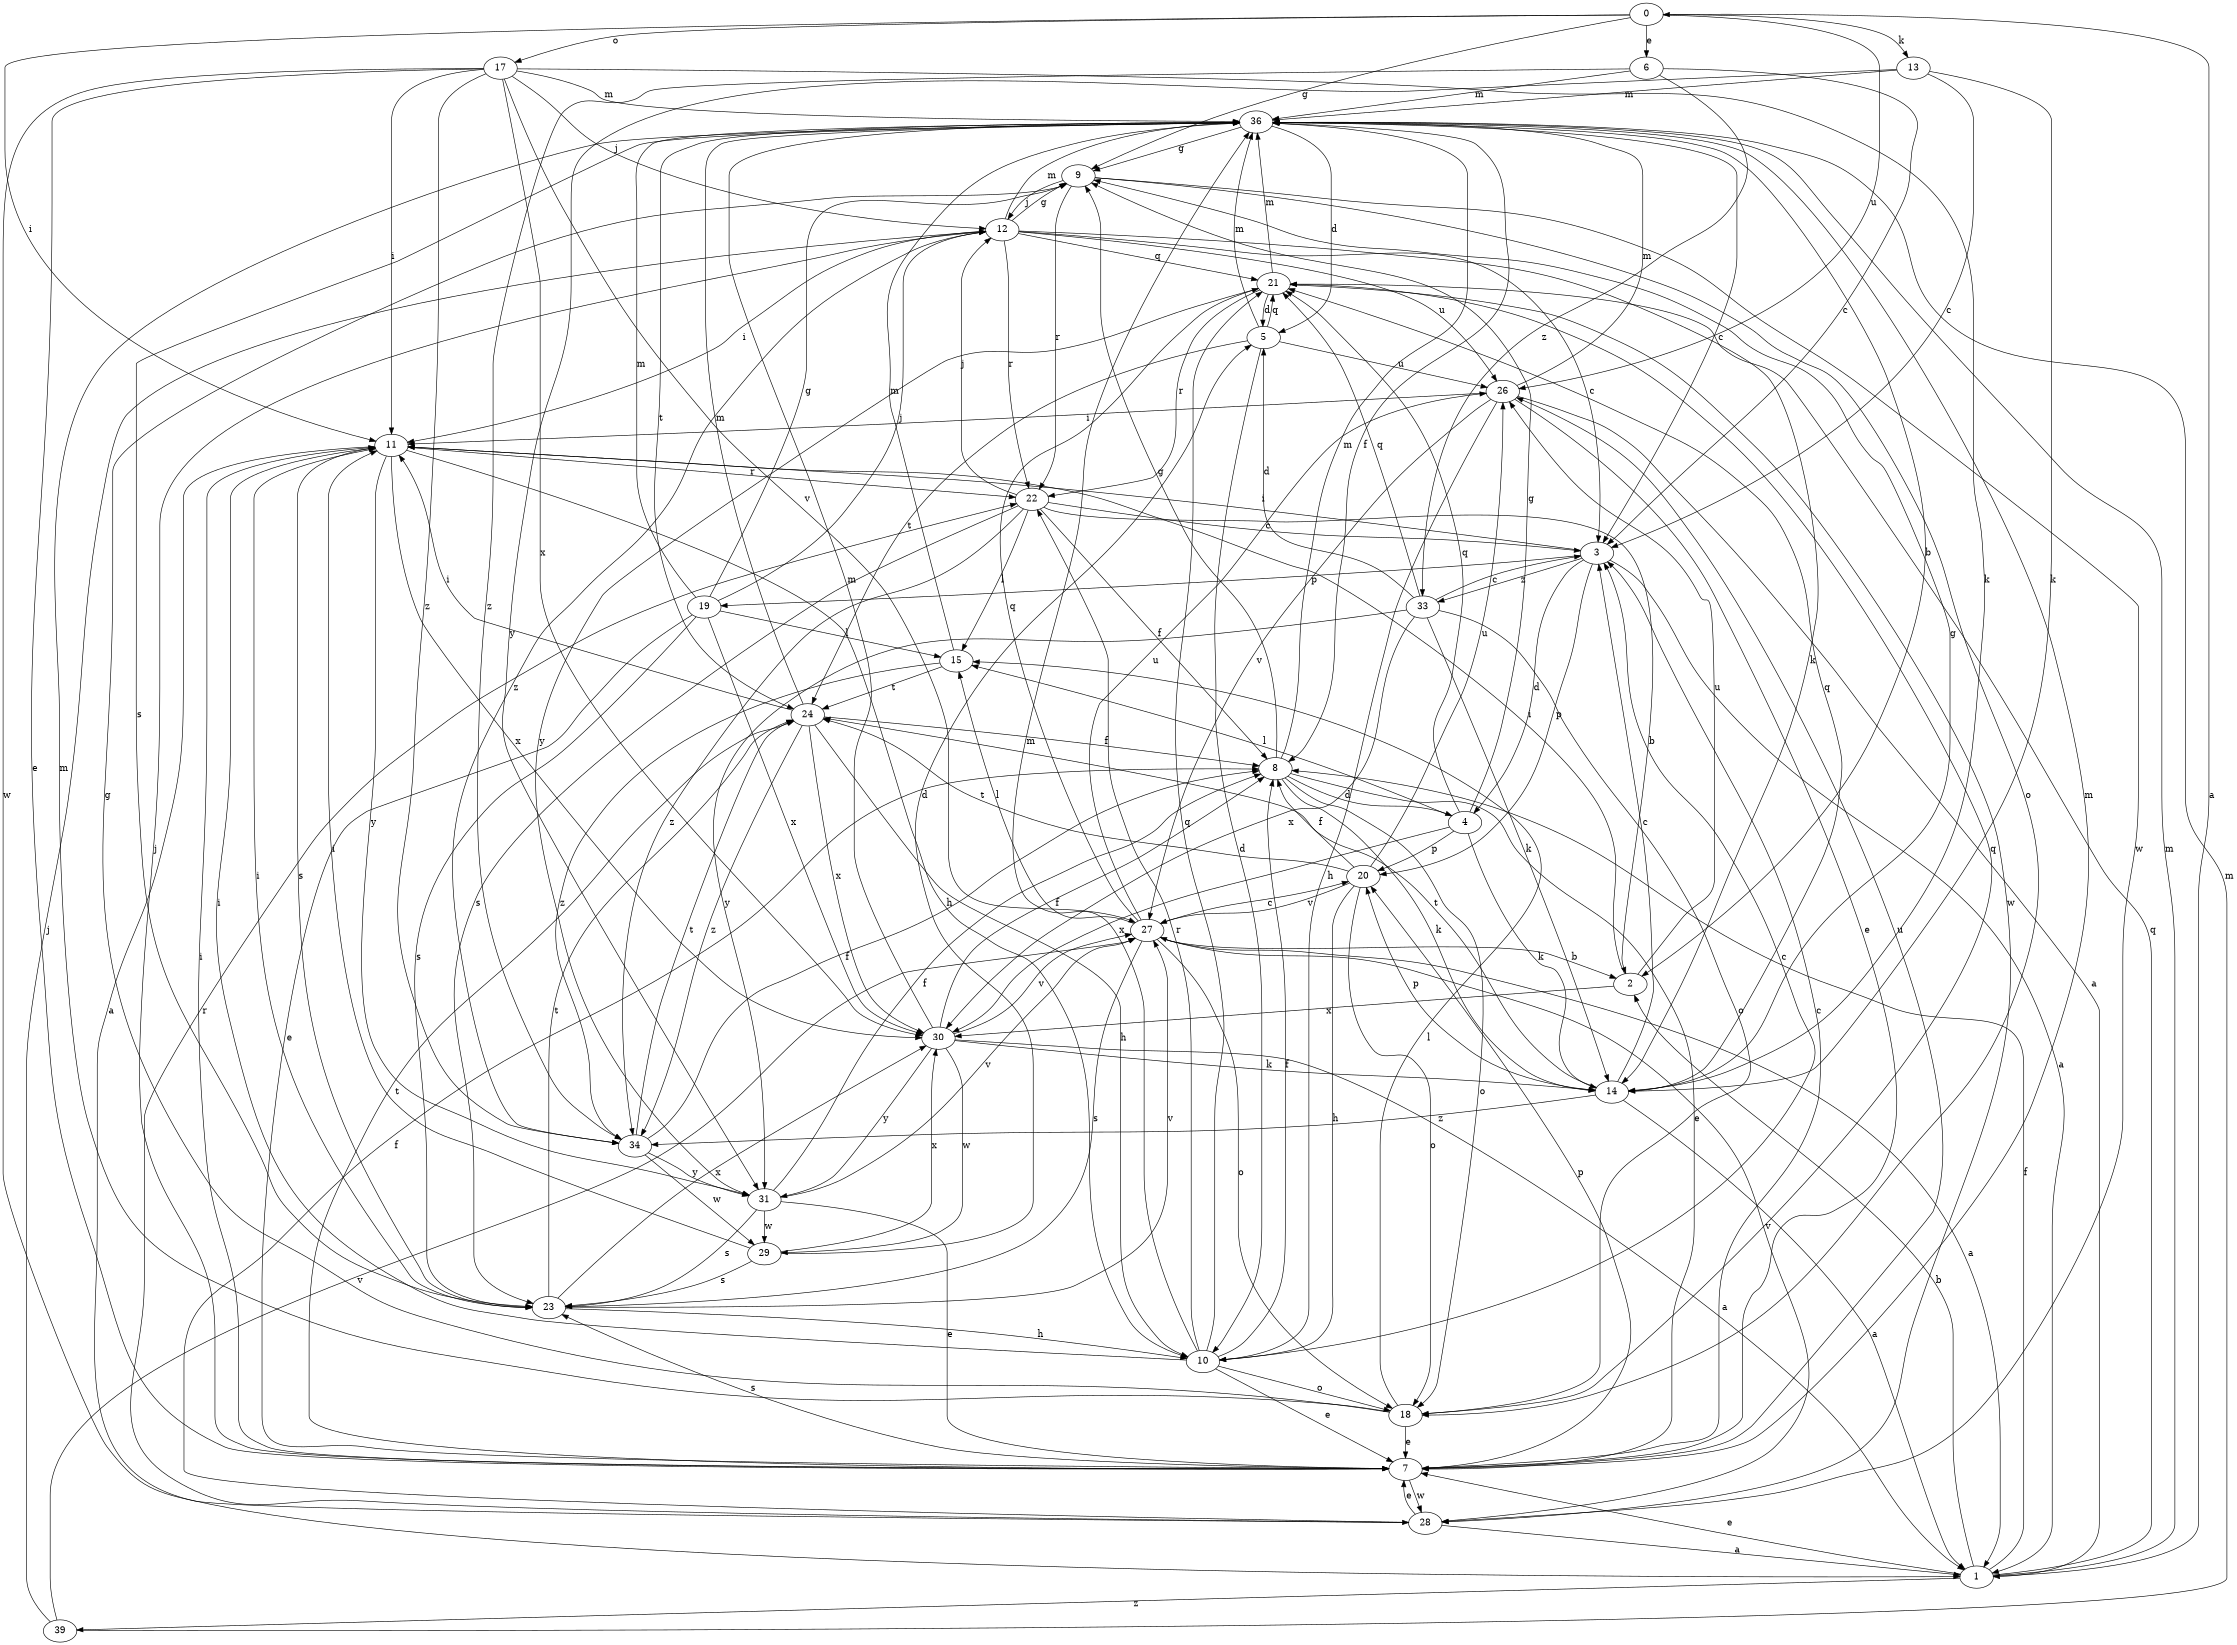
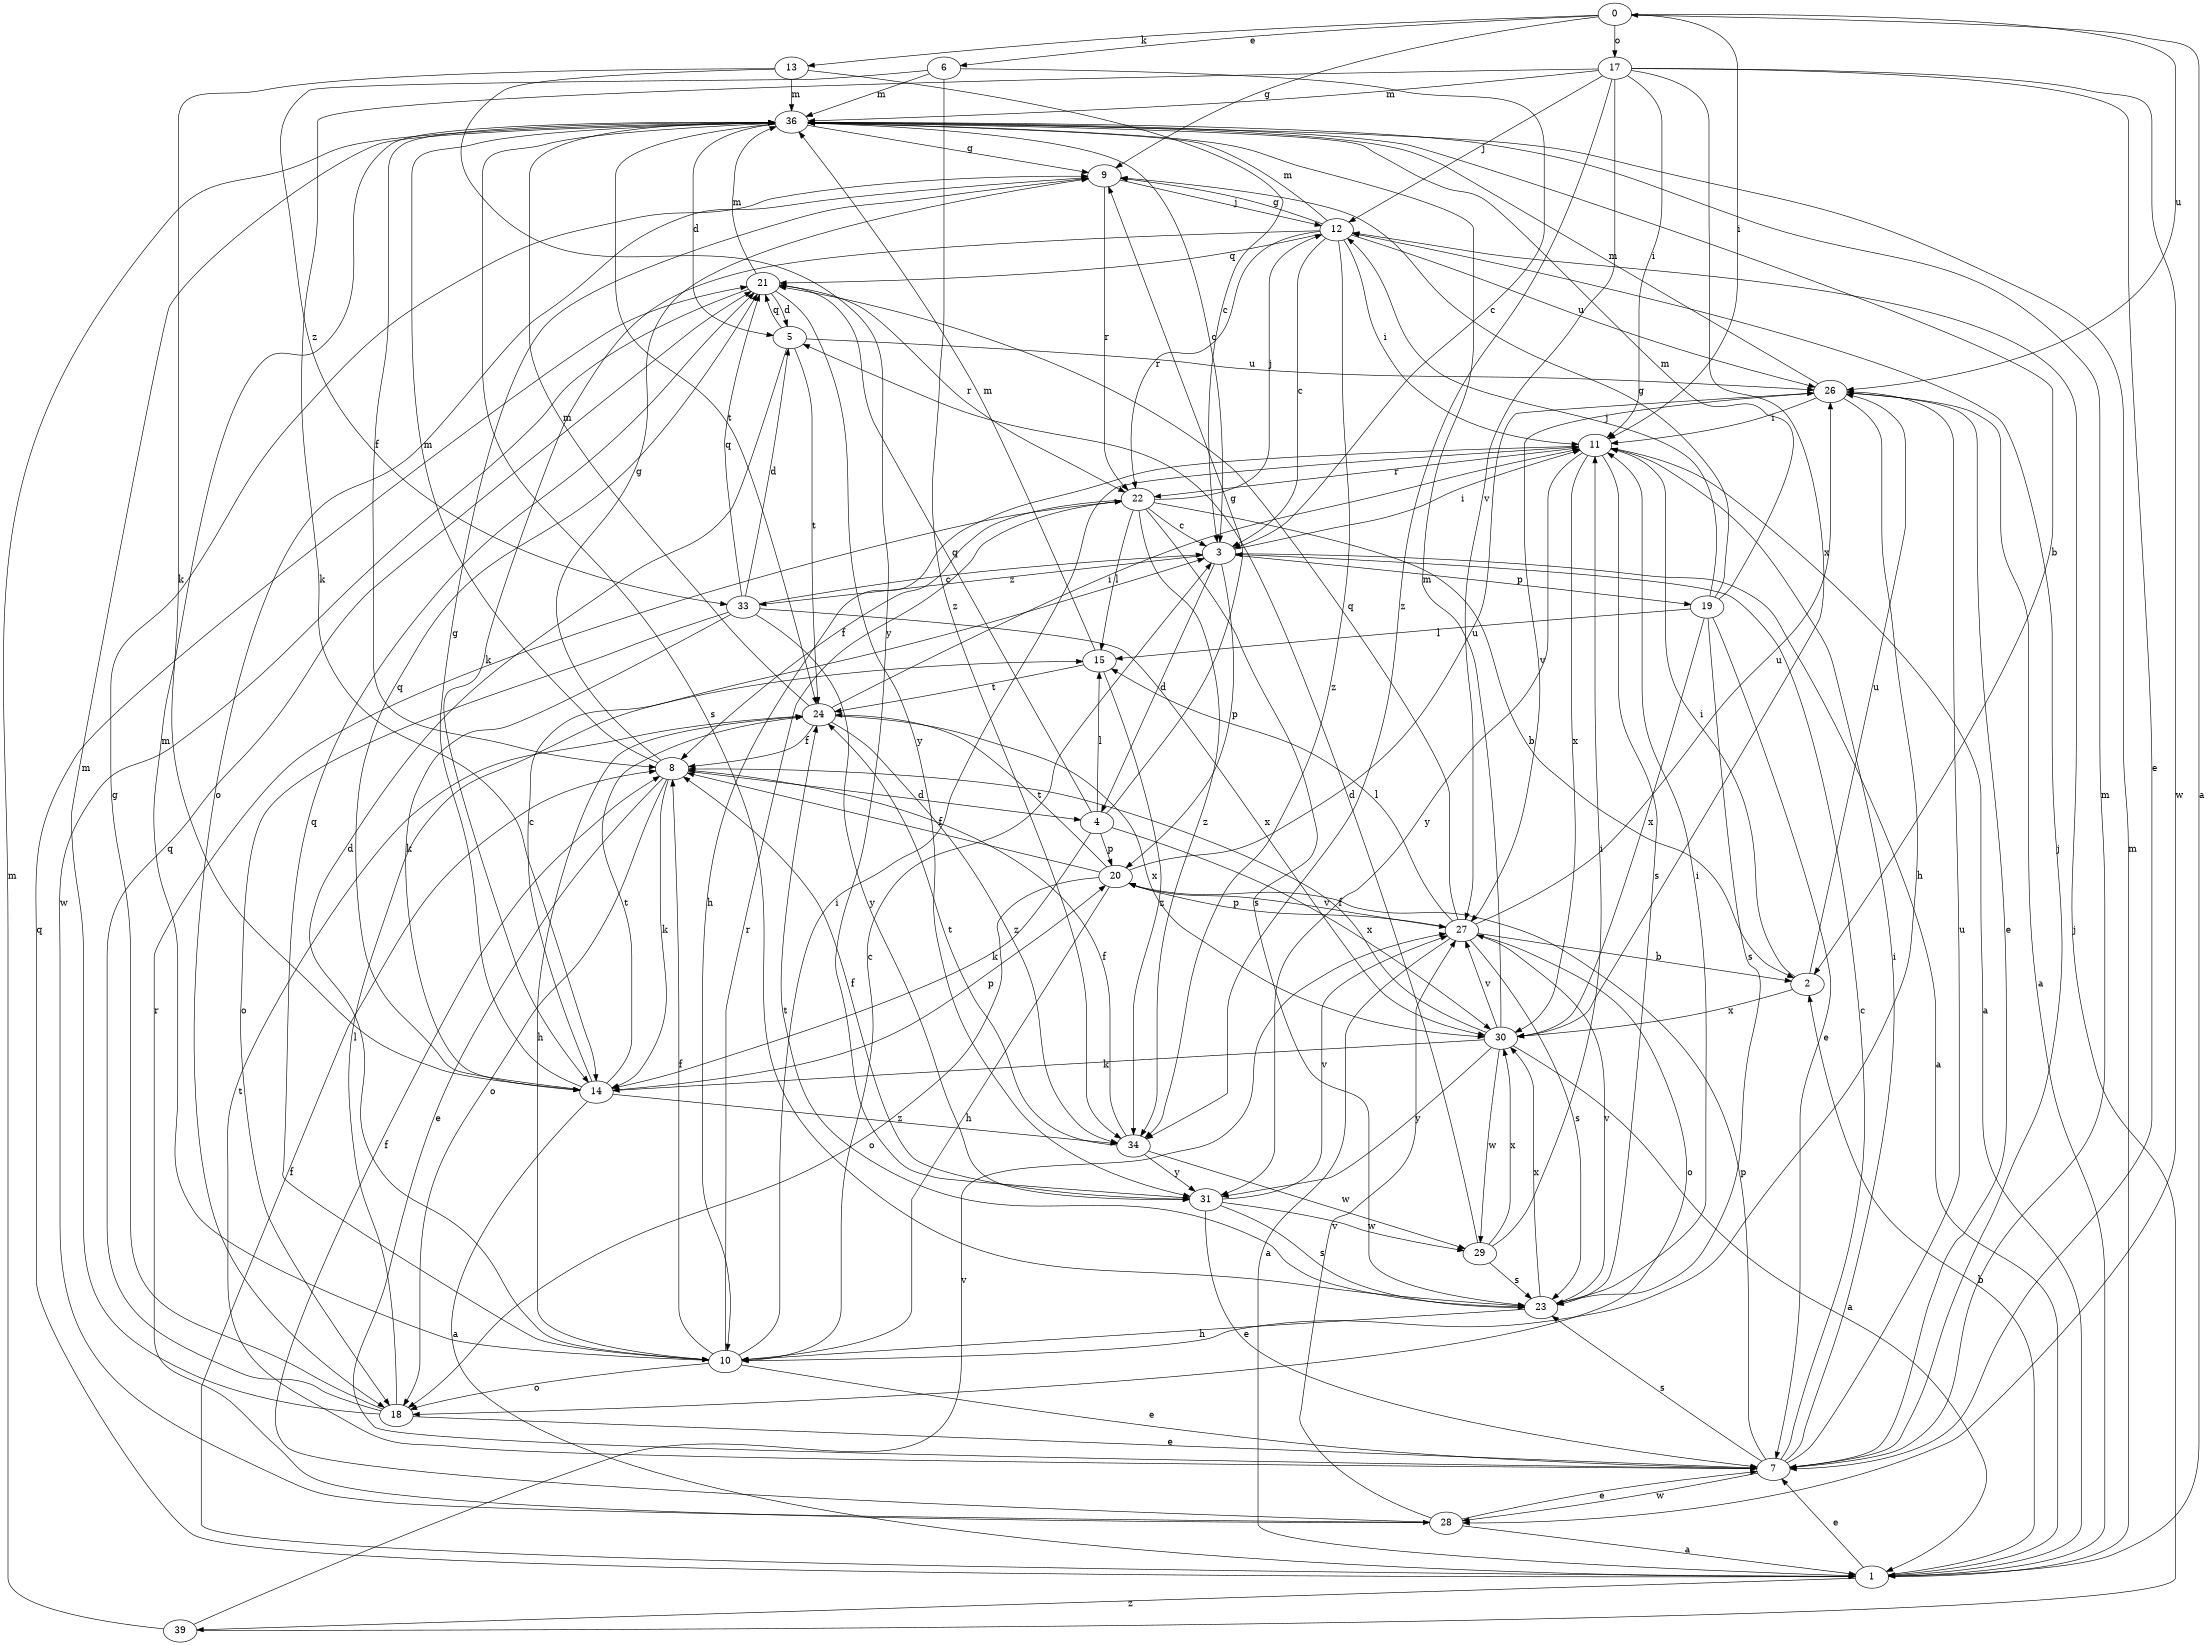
  strict digraph {
    0
    6
    9
    11
    13
    17
    26
    n8 [label=36]
    3
    33
    34
    12
    28
    18
    22
    1
    30
    23
    10
    31
    14
    7
    27
    2
    8
    21
    n27 [label=39]
    20
    24
    4
    5
    29
    19
    15
    0 -> 6 [label=e]
    0 -> 9 [label=g]
    0 -> 11 [label=i]
    0 -> 13 [label=k]
    0 -> 17 [label=o]
    0 -> 26 [label=u]
    6 -> n8 [label=m]
    6 -> 3 [label=c]
    6 -> 33 [label=z]
    6 -> 34 [label=z]
    9 -> 12 [label=j]
-   9 -> 28 [label=w]
    9 -> 18 [label=o]
    9 -> 22 [label=r]
    11 -> 22 [label=r]
    11 -> 1 [label=a]
    11 -> 30 [label=x]
    11 -> 23 [label=s]
    11 -> 10 [label=h]
    11 -> 31 [label=y]
    13 -> n8 [label=m]
    13 -> 3 [label=c]
    13 -> 31 [label=y]
    13 -> 14 [label=k]
    17 -> 11 [label=i]
    17 -> n8 [label=m]
    17 -> 34 [label=z]
    17 -> 12 [label=j]
    17 -> 28 [label=w]
    17 -> 30 [label=x]
    17 -> 14 [label=k]
    17 -> 7 [label=e]
    17 -> 27 [label=v]
    26 -> 11 [label=i]
    26 -> n8 [label=m]
    26 -> 1 [label=a]
    26 -> 10 [label=h]
    26 -> 7 [label=e]
    26 -> 27 [label=v]
    n8 -> 9 [label=g]
    n8 -> 3 [label=c]
    n8 -> 23 [label=s]
    n8 -> 2 [label=b]
    n8 -> 8 [label=f]
    n8 -> 24 [label=t]
    n8 -> 5 [label=d]
    3 -> 11 [label=i]
    3 -> 33 [label=z]
    3 -> 1 [label=a]
    3 -> 20 [label=p]
    3 -> 4 [label=d]
    3 -> 19 [label=p]
    33 -> 3 [label=c]
    33 -> 18 [label=o]
    33 -> 30 [label=x]
    33 -> 31 [label=y]
    33 -> 14 [label=k]
    33 -> 21 [label=q]
    33 -> 5 [label=d]
    34 -> 31 [label=y]
    34 -> 8 [label=f]
    34 -> 24 [label=t]
    34 -> 29 [label=w]
    12 -> 9 [label=g]
    12 -> 11 [label=i]
    12 -> 26 [label=u]
    12 -> n8 [label=m]
    12 -> 3 [label=c]
    12 -> 34 [label=z]
    12 -> 22 [label=r]
    12 -> 14 [label=k]
    12 -> 21 [label=q]
    28 -> 22 [label=r]
    28 -> 1 [label=a]
    28 -> 7 [label=e]
    28 -> 27 [label=v]
    28 -> 8 [label=f]
    18 -> 9 [label=g]
    18 -> n8 [label=m]
    18 -> 7 [label=e]
    18 -> 21 [label=q]
    18 -> 15 [label=l]
    22 -> 3 [label=c]
    22 -> 34 [label=z]
    22 -> 12 [label=j]
    22 -> 23 [label=s]
    22 -> 2 [label=b]
    22 -> 8 [label=f]
    22 -> 15 [label=l]
    1 -> 0 [label=a]
    1 -> n8 [label=m]
    1 -> 7 [label=e]
    1 -> 2 [label=b]
    1 -> 8 [label=f]
    1 -> 21 [label=q]
    1 -> n27 [label=z]
    30 -> n8 [label=m]
    30 -> 1 [label=a]
    30 -> 31 [label=y]
    30 -> 14 [label=k]
    30 -> 27 [label=v]
    30 -> 8 [label=f]
    30 -> 29 [label=w]
    23 -> 11 [label=i]
    23 -> 30 [label=x]
    23 -> 10 [label=h]
    23 -> 27 [label=v]
    23 -> 24 [label=t]
    10 -> 11 [label=i]
    10 -> n8 [label=m]
    10 -> 3 [label=c]
    10 -> 18 [label=o]
    10 -> 22 [label=r]
    10 -> 7 [label=e]
    10 -> 8 [label=f]
    10 -> 21 [label=q]
    31 -> 23 [label=s]
    31 -> 7 [label=e]
    31 -> 27 [label=v]
    31 -> 8 [label=f]
    31 -> 29 [label=w]
    14 -> 9 [label=g]
    14 -> 3 [label=c]
    14 -> 34 [label=z]
    14 -> 1 [label=a]
    14 -> 21 [label=q]
    14 -> 20 [label=p]
    14 -> 24 [label=t]
    7 -> 11 [label=i]
    7 -> 26 [label=u]
    7 -> n8 [label=m]
    7 -> 3 [label=c]
    7 -> 12 [label=j]
    7 -> 28 [label=w]
    7 -> 23 [label=s]
    7 -> 20 [label=p]
    7 -> 24 [label=t]
    27 -> 26 [label=u]
    27 -> 18 [label=o]
    27 -> 1 [label=a]
    27 -> 23 [label=s]
    27 -> 2 [label=b]
    27 -> 21 [label=q]
-   27 -> 20 [label=c]
+   27 -> 20 [label=p]
    27 -> 15 [label=l]
    2 -> 11 [label=i]
    2 -> 26 [label=u]
    2 -> 30 [label=x]
    8 -> 9 [label=g]
    8 -> n8 [label=m]
    8 -> 18 [label=o]
    8 -> 14 [label=k]
    8 -> 7 [label=e]
    8 -> 4 [label=d]
    21 -> n8 [label=m]
    21 -> 28 [label=w]
    21 -> 22 [label=r]
    21 -> 31 [label=y]
    21 -> 5 [label=d]
    n27 -> n8 [label=m]
    n27 -> 12 [label=j]
    n27 -> 27 [label=v]
    20 -> 26 [label=u]
    20 -> 18 [label=o]
    20 -> 10 [label=h]
    20 -> 27 [label=v]
    20 -> 8 [label=f]
    20 -> 24 [label=t]
    24 -> 11 [label=i]
    24 -> n8 [label=m]
    24 -> 34 [label=z]
    24 -> 30 [label=x]
    24 -> 10 [label=h]
    24 -> 8 [label=f]
    4 -> 9 [label=g]
    4 -> 30 [label=x]
    4 -> 14 [label=k]
    4 -> 21 [label=q]
    4 -> 20 [label=p]
    4 -> 15 [label=l]
    5 -> 26 [label=u]
-   5 -> n8 [label=m]
    5 -> 10 [label=d]
    5 -> 21 [label=q]
    5 -> 24 [label=t]
    29 -> 11 [label=i]
    29 -> 30 [label=x]
    29 -> 23 [label=s]
    29 -> 5 [label=d]
    19 -> 9 [label=g]
    19 -> n8 [label=m]
    19 -> 12 [label=j]
    19 -> 30 [label=x]
    19 -> 23 [label=s]
    19 -> 7 [label=e]
    19 -> 15 [label=l]
    15 -> n8 [label=m]
    15 -> 34 [label=z]
    15 -> 24 [label=t]
  }
